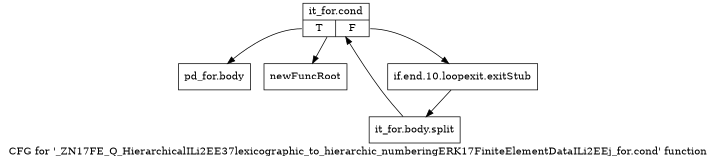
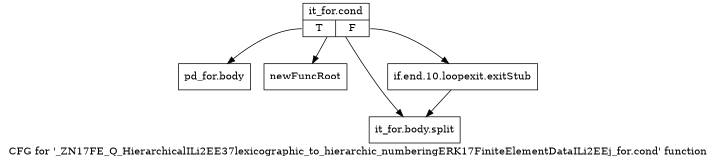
  digraph {
    label="CFG for '_ZN17FE_Q_HierarchicalILi2EE37lexicographic_to_hierarchic_numberingERK17FiniteElementDataILi2EEj_for.cond' function"
    node [shape=record]
    n1 [label="{newFuncRoot}"]
    n2 [label="{it_for.cond|{<s0>T|<s1>F}}"]
    n3 [label="{if.end.10.loopexit.exitStub}"]
    n4 [label="{pd_for.body}"]
    n5 [label="{it_for.body.split}"]
    n2 -> n1
    n2 -> n3 [tailport=s1]
    n2 -> n4 [tailport=s0]
    n3 -> n5
-   n5 -> n2
+   n2 -> n5
  }
